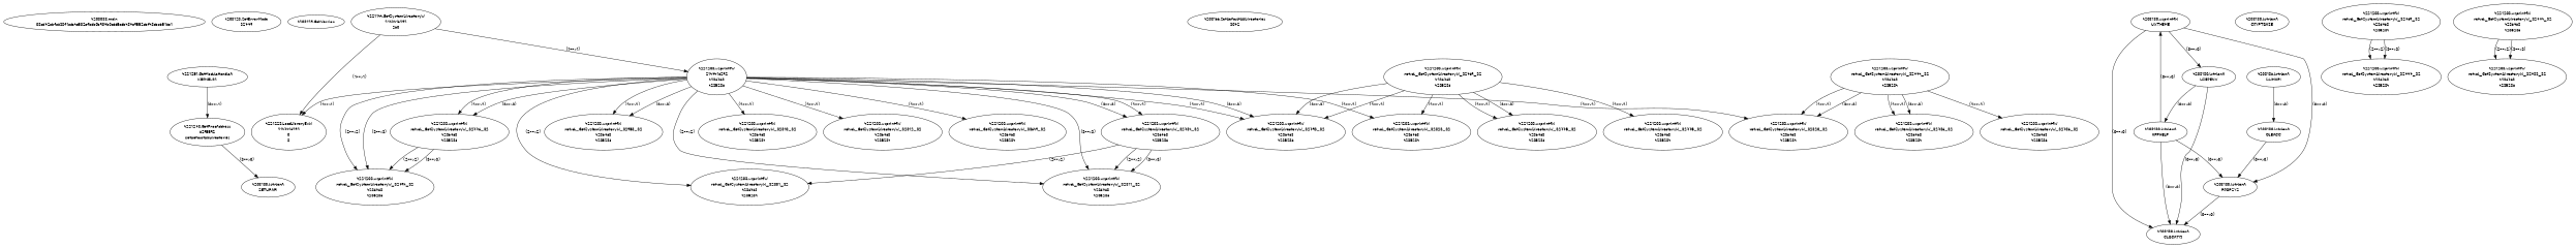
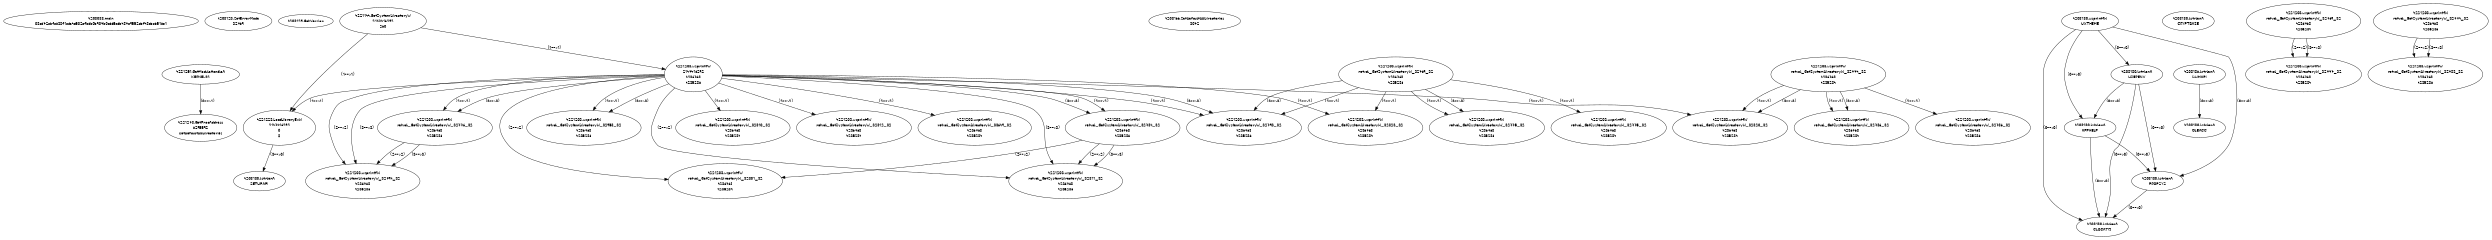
  digraph {
    fontname="Patrick Hand"
    node [fontname="Patrick Hand"]
    edge [fontname="Patrick Hand"]
    n1 [label="4208088.main\n08c672cbfc638f1cde4a502afb6b0b907b0a665a6b487a9552cbf48abcb516a1"]
-   n2 [label="4208123.SetErrorMode\n32779"]
+   n2 [label="4208123.SetErrorMode\n32769"]
    n3 [label="4208129.GetVersion\n"]
    n4 [label="4221251.GetModuleHandleA\nKERNEL32"]
    n5 [label="4221278.GetProcAddress\n6295592\nSetDefaultDllDirectories"]
    n6 [label="4208166.SetDefaultDllDirectories\n3072"]
    n7 [label="4221144.GetSystemDirectoryW\n2147416292\n260"]
    n8 [label="4221203.wsprintfW\n2147416292\n4236768\n4235286"]
    n9 [label="4221223.LoadLibraryExW\n2147416292\n0\n8"]
    n10 [label="4221203.wsprintfW\nretval_GetSystemDirectoryW_32958_32\n4236768\n4235286"]
    n11 [label="4221203.wsprintfW\nretval_GetSystemDirectoryW_32810_32\n4236768\n4235284"]
    n12 [label="4221203.wsprintfW\nretval_GetSystemDirectoryW_32812_32\n4236768\n4235284"]
    n13 [label="4221203.wsprintfW\nretval_GetSystemDirectoryW_33649_32\n4236768\n4235284"]
    n14 [label="4221203.wsprintfW\nretval_GetSystemDirectoryW_32793_32\n4236768\n4235286"]
    n15 [label="4221203.wsprintfW\nretval_GetSystemDirectoryW_32776_32\n4236768\n4235286"]
    n16 [label="4221203.wsprintfW\nretval_GetSystemDirectoryW_32794_32\n4236768\n4235286"]
    n17 [label="4221203.wsprintfW\nretval_GetSystemDirectoryW_32784_32\n4236768\n4235286"]
    n18 [label="4221203.wsprintfW\nretval_GetSystemDirectoryW_32801_32\n4236768\n4235284"]
    n19 [label="4221203.wsprintfW\nretval_GetSystemDirectoryW_32811_32\n4236768\n4235286"]
    n20 [label="4221203.wsprintfW\nretval_GetSystemDirectoryW_32820_32\n4236768\n4235284"]
    n21 [label="4221203.wsprintfW\nretval_GetSystemDirectoryW_32823_32\n4236768\n4235284"]
    n22 [label="4208180.lstrlenA\nSETUPAPI"]
    n23 [label="4208180.wsprintfW\nUXTHEME"]
    n24 [label="4208180.lstrlenA\nUSERENV"]
    n25 [label="4208180.lstrlenA\nAPPHELP"]
    n26 [label="4208180.lstrlenA\nPROPSYS"]
    n27 [label="4208180.lstrlenA\nCLBCATQ"]
    n28 [label="4208186.lstrlenA\nDWMAPI"]
    n29 [label="4208180.lstrlenA\nOLEACC"]
    n30 [label="4208180.lstrlenA\nCRYPTBASE"]
    n31 [label="4221203.wsprintfW\nretval_GetSystemDirectoryW_32769_32\n4236768\n4235284"]
    n32 [label="4221203.wsprintfW\nretval_GetSystemDirectoryW_32777_32\n4236768\n4235284"]
    n33 [label="4221203.wsprintfW\nretval_GetSystemDirectoryW_32769_32\n4236768\n4235286"]
    n34 [label="4221203.wsprintfW\nretval_GetSystemDirectoryW_32775_32\n4236768\n4235286"]
    n35 [label="4221203.wsprintfW\nretval_GetSystemDirectoryW_32775_32\n4236768\n4235284"]
    n36 [label="4221203.wsprintfW\nretval_GetSystemDirectoryW_32774_32\n4236768\n4235284"]
    n37 [label="4221203.wsprintfW\nretval_GetSystemDirectoryW_32786_32\n4236768\n4235286"]
    n38 [label="4221203.wsprintfW\nretval_GetSystemDirectoryW_32786_32\n4236768\n4235284"]
    n39 [label="4221203.wsprintfW\nretval_GetSystemDirectoryW_32774_32\n4236768\n4235286"]
    n40 [label="4221203.wsprintfW\nretval_GetSystemDirectoryW_32783_32\n4236768\n4235286"]
    n4 -> n5 [label="(0-->1)"]
    n7 -> n8 [label="(1-->1)"]
    n7 -> n9 [label="(1-->1)"]
    n8 -> n9 [label="(1-->1)"]
    n8 -> n10 [label="(2-->2)"]
    n8 -> n10 [label="(3-->3)"]
    n8 -> n11 [label="(2-->2)"]
    n8 -> n12 [label="(2-->2)"]
    n8 -> n13 [label="(2-->2)"]
    n8 -> n14 [label="(2-->2)"]
    n8 -> n14 [label="(3-->3)"]
    n8 -> n15 [label="(2-->2)"]
    n8 -> n15 [label="(3-->3)"]
    n8 -> n16 [label="(2-->2)"]
    n8 -> n16 [label="(3-->3)"]
    n8 -> n17 [label="(2-->2)"]
    n8 -> n17 [label="(3-->3)"]
    n8 -> n18 [label="(2-->2)"]
    n8 -> n19 [label="(2-->2)"]
    n8 -> n19 [label="(3-->3)"]
    n8 -> n20 [label="(2-->2)"]
    n8 -> n21 [label="(2-->2)"]
-   n5 -> n22 [label="(3-->0)"]
+   n9 -> n22 [label="(3-->0)"]
    n15 -> n16 [label="(2-->2)"]
    n15 -> n16 [label="(3-->3)"]
    n17 -> n18 [label="(2-->2)"]
    n17 -> n19 [label="(2-->2)"]
    n17 -> n19 [label="(3-->3)"]
    n23 -> n24 [label="(0-->0)"]
-   n25 -> n23 [label="(0-->0)"]
+   n23 -> n25 [label="(0-->0)"]
    n23 -> n26 [label="(0-->0)"]
    n23 -> n27 [label="(0-->0)"]
    n24 -> n25 [label="(0-->0)"]
-   n29 -> n26 [label="(0-->0)"]
+   n24 -> n26 [label="(0-->0)"]
    n24 -> n27 [label="(0-->0)"]
    n25 -> n26 [label="(0-->0)"]
    n25 -> n27 [label="(0-->0)"]
    n26 -> n27 [label="(0-->0)"]
    n28 -> n29 [label="(0-->0)"]
    n31 -> n32 [label="(2-->2)"]
    n31 -> n32 [label="(3-->3)"]
    n33 -> n14 [label="(2-->2)"]
    n33 -> n14 [label="(3-->3)"]
    n33 -> n21 [label="(2-->2)"]
    n33 -> n34 [label="(2-->2)"]
    n33 -> n34 [label="(3-->3)"]
    n33 -> n35 [label="(2-->2)"]
    n36 -> n20 [label="(2-->2)"]
    n36 -> n20 [label="(3-->3)"]
    n36 -> n37 [label="(2-->2)"]
    n36 -> n38 [label="(2-->2)"]
    n36 -> n38 [label="(3-->3)"]
    n39 -> n40 [label="(2-->2)"]
    n39 -> n40 [label="(3-->3)"]
  }
